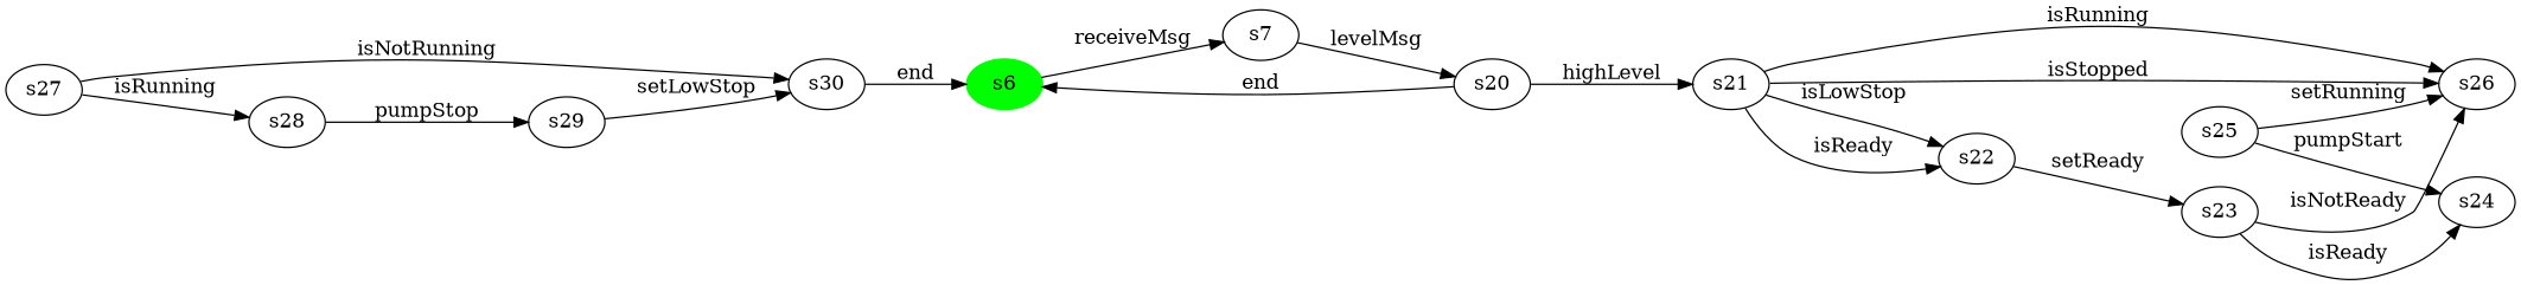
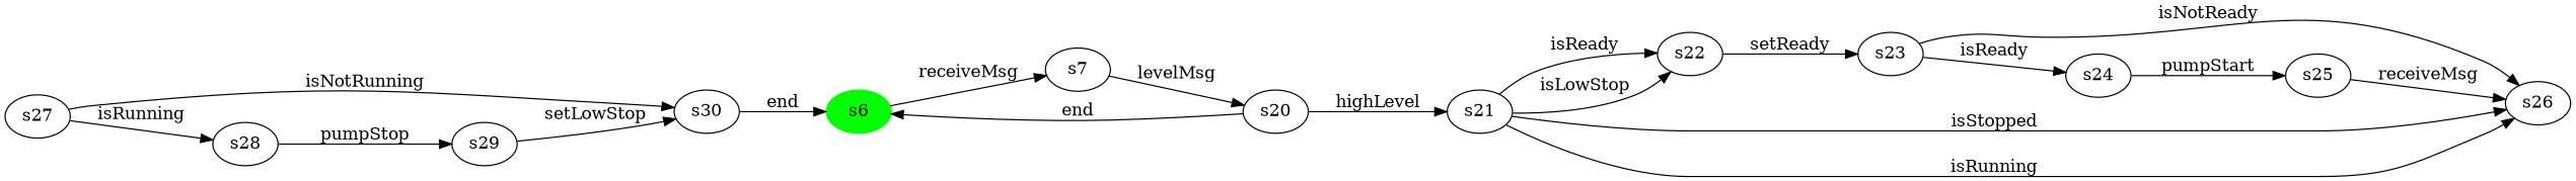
  digraph {
    rankdir=LR
    n1 [color=green label=s6 style=filled]
    n2 [label=s7]
    n3 [label=s20]
    n4 [label=s21]
    n5 [label=s22]
    n6 [label=s26]
    n7 [label=s27]
    n8 [label=s30]
    n9 [label=s28]
    n10 [label=s23]
    n11 [label=s29]
    n12 [label=s24]
    n13 [label=s25]
    n1 -> n2 [label=" receiveMsg "]
    n2 -> n3 [label=" levelMsg "]
    n3 -> n1 [label=" end "]
    n3 -> n4 [label=" highLevel "]
    n4 -> n5 [label=" isReady "]
    n4 -> n5 [label=" isLowStop "]
    n4 -> n6 [label=" isStopped "]
    n4 -> n6 [label=" isRunning "]
    n5 -> n10 [label=" setReady "]
    n7 -> n8 [label=" isNotRunning "]
    n7 -> n9 [label=" isRunning "]
    n8 -> n1 [label=" end "]
    n9 -> n11 [label=" pumpStop "]
    n10 -> n6 [label=" isNotReady "]
    n10 -> n12 [label=" isReady "]
    n11 -> n8 [label=" setLowStop "]
-   n13 -> n12 [label=" pumpStart "]
-   n13 -> n6 [label=" setRunning "]
+   n12 -> n13 [label=" pumpStart "]
+   n13 -> n6 [label=" receiveMsg "]
  }
